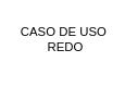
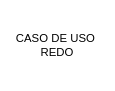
  <mxCell id="0" />
  <mxCell id="1" parent="0" />
- <mxCell id="2" value="&lt;font style=&quot;font-size: 19px;&quot;&gt;CASO DE USO&amp;nbsp;&lt;br&gt;REDO&lt;br&gt;&lt;/font&gt;" style="text;strokeColor=none;fillColor=none;html=1;align=center;verticalAlign=middle;whiteSpace=wrap;rounded=0;hachureGap=4;fontSize=16;" vertex="1" parent="1"><mxGeometry x="25" y="5" width="150" height="110" as="geometry" /></mxCell>
+ <mxCell id="2" value="&lt;font style=&quot;font-size: 19px;&quot;&gt;CASO DE USO&amp;nbsp;&lt;br&gt;REDO&lt;br&gt;&lt;/font&gt;" style="text;strokeColor=none;fillColor=none;html=1;align=center;verticalAlign=middle;whiteSpace=wrap;rounded=0;hachureGap=4;fontSize=16;" vertex="1" parent="1"><mxGeometry x="20" y="20" width="150" height="110" as="geometry" /></mxCell>
